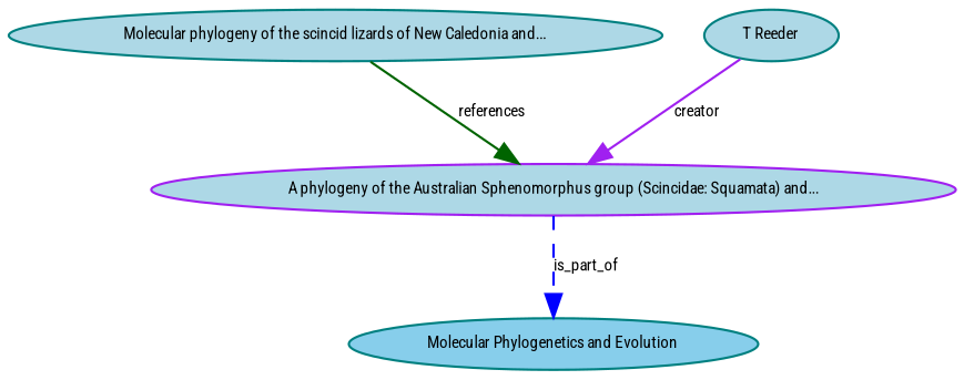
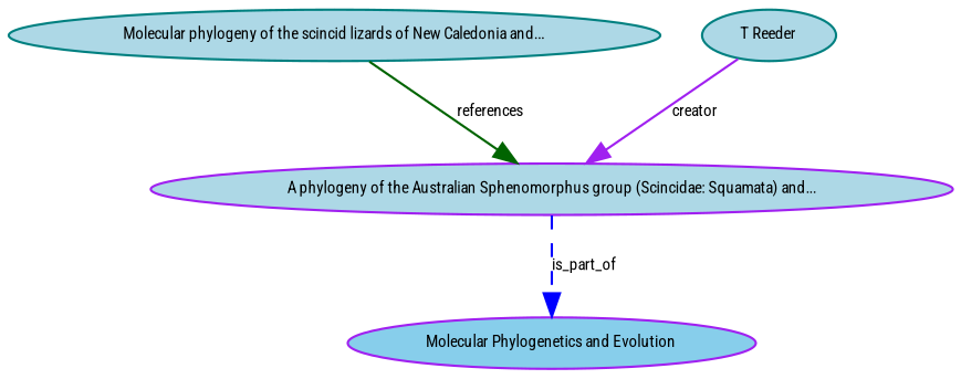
  digraph {
    fontname="Roboto Condensed"
    node [fontname="Roboto Condensed" fontsize=7 style=filled fillcolor=lightblue color=purple]
    edge [fontname="Roboto Condensed" fontsize=7 style=solid]
    n1 [height=0.27433100247 label="A phylogeny of the Australian Sphenomorphus group (Scincidae: Squamata) and..." width=0.27433100247]
-   n2 [height=0.27433100247 label="Molecular Phylogenetics and Evolution" width=0.27433100247 fillcolor=skyblue color=teal]
+   n2 [height=0.27433100247 label="Molecular Phylogenetics and Evolution" width=0.27433100247 fillcolor=skyblue]
    n3 [height=0.27433100247 label="Molecular phylogeny of the scincid lizards of New Caledonia and..." width=0.27433100247 color=teal]
    n4 [height=0.27433100247 label="T Reeder" width=0.27433100247 color=teal]
    n1 -> n2 [label=is_part_of color=blue style=dashed]
    n3 -> n1 [label=references color=darkgreen]
    n4 -> n1 [label=creator color=purple]
  }
